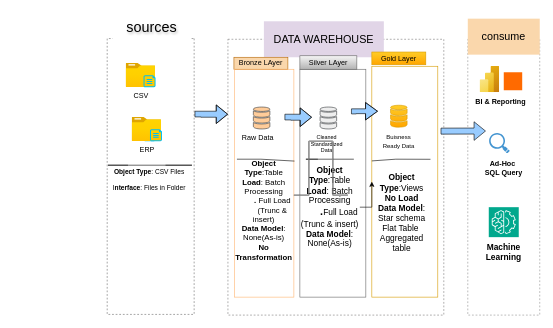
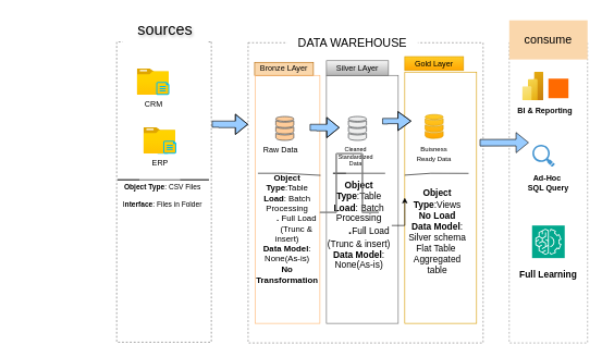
  <mxCell id="0" />
  <mxCell id="1" parent="0" />
  <mxCell id="2" value="" style="rounded=0;whiteSpace=wrap;html=1;rotation=90;fillColor=none;dashed=1;strokeColor=#6A6A6A;" parent="1" vertex="1"><mxGeometry x="20.12" y="221.29" width="460.09" height="145" as="geometry" /></mxCell>
  <mxCell id="3" value="sources" style="rounded=0;whiteSpace=wrap;html=1;fontFamily=Helvetica;fontSize=24;textShadow=1;strokeColor=none;" parent="1" vertex="1"><mxGeometry x="186.5" y="20" width="130" height="51.25" as="geometry" /></mxCell>
  <mxCell id="4" value="" style="rounded=0;whiteSpace=wrap;html=1;fillColor=none;dashed=1;strokeColor=light-dark(#797777, #ededed);" parent="1" vertex="1"><mxGeometry x="379" y="65" width="360" height="460" as="geometry" /></mxCell>
- <mxCell id="5" value="DATA WAREHOUSE" style="rounded=0;whiteSpace=wrap;html=1;strokeColor=none;fontSize=18;fillColor=#e1d5e7;" parent="1" vertex="1"><mxGeometry x="439" y="35" width="200" height="60" as="geometry" /></mxCell>
+ <mxCell id="5" value="DATA WAREHOUSE" style="rounded=0;whiteSpace=wrap;html=1;strokeColor=none;fontSize=18;" parent="1" vertex="1"><mxGeometry x="439" y="35" width="200" height="60" as="geometry" /></mxCell>
  <mxCell id="6" value="" style="rounded=0;whiteSpace=wrap;html=1;fillColor=none;dashed=1;strokeColor=#909090;" parent="1" vertex="1"><mxGeometry x="779" y="65" width="120" height="460" as="geometry" /></mxCell>
  <mxCell id="7" value="consume" style="rounded=0;whiteSpace=wrap;html=1;fontSize=18;strokeColor=none;fillColor=#fad7ac;" parent="1" vertex="1"><mxGeometry x="779" y="30.63" width="120" height="60" as="geometry" /></mxCell>
  <mxCell id="8" value="Bronze LAyer" style="rounded=0;whiteSpace=wrap;html=1;fillColor=#fad7ac;strokeColor=#b46504;align=center;verticalAlign=middle;fontFamily=Helvetica;fontSize=12;fontColor=default;" parent="1" vertex="1"><mxGeometry x="389" y="95" width="90" height="20" as="geometry" /></mxCell>
  <mxCell id="9" value="" style="rounded=0;whiteSpace=wrap;html=1;fillColor=none;strokeColor=#FFB570;" parent="1" vertex="1"><mxGeometry x="390.21" y="115" width="98.79" height="380" as="geometry" /></mxCell>
  <mxCell id="10" value="" style="rounded=0;whiteSpace=wrap;html=1;fillColor=none;strokeColor=#666666;gradientColor=#b3b3b3;" parent="1" vertex="1"><mxGeometry x="499" y="115" width="110" height="380" as="geometry" /></mxCell>
  <mxCell id="11" value="" style="rounded=0;whiteSpace=wrap;html=1;fillColor=none;strokeColor=#d79b00;gradientColor=#ffa500;" parent="1" vertex="1"><mxGeometry x="619" y="110" width="110" height="385" as="geometry" /></mxCell>
  <mxCell id="12" value="Silver LAyer" style="rounded=0;whiteSpace=wrap;html=1;strokeColor=#666666;align=center;verticalAlign=middle;fontFamily=Helvetica;fontSize=12;fillColor=#f5f5f5;gradientColor=#b3b3b3;" parent="1" vertex="1"><mxGeometry x="499" y="92.5" width="95" height="22.5" as="geometry" /></mxCell>
  <mxCell id="13" value="Gold Layer" style="rounded=0;whiteSpace=wrap;html=1;strokeColor=#d79b00;align=center;verticalAlign=middle;fontFamily=Helvetica;fontSize=12;fillColor=#ffcd28;gradientColor=#ffa500;" parent="1" vertex="1"><mxGeometry x="619" y="86.25" width="90" height="21.25" as="geometry" /></mxCell>
- <mxCell id="14" value="CSV" style="image;aspect=fixed;html=1;points=[];align=center;fontSize=12;image=img/lib/azure2/general/Folder_Blank.svg;" parent="1" vertex="1"><mxGeometry x="209" y="105" width="49.29" height="40" as="geometry" /></mxCell>
+ <mxCell id="14" value="CRM" style="image;aspect=fixed;html=1;points=[];align=center;fontSize=12;image=img/lib/azure2/general/Folder_Blank.svg;" parent="1" vertex="1"><mxGeometry x="209" y="105" width="49.29" height="40" as="geometry" /></mxCell>
  <mxCell id="15" value="" style="verticalLabelPosition=bottom;html=1;verticalAlign=top;align=center;strokeColor=none;fillColor=#00BEF2;shape=mxgraph.azure.cloud_services_configuration_file;pointerEvents=1;" parent="1" vertex="1"><mxGeometry x="238.29" y="125" width="20" height="20" as="geometry" /></mxCell>
  <mxCell id="16" value="" style="verticalLabelPosition=bottom;html=1;verticalAlign=top;align=center;strokeColor=none;fillColor=#00BEF2;shape=mxgraph.azure.cloud_services_configuration_file;pointerEvents=1;" parent="1" vertex="1"><mxGeometry x="238.29" y="215" width="20" height="20" as="geometry" /></mxCell>
  <mxCell id="17" value="ERP" style="image;aspect=fixed;html=1;points=[];align=center;fontSize=12;image=img/lib/azure2/general/Folder_Blank.svg;" parent="1" vertex="1"><mxGeometry x="219" y="195" width="49.28" height="40" as="geometry" /></mxCell>
  <mxCell id="18" value="" style="verticalLabelPosition=bottom;html=1;verticalAlign=top;align=center;strokeColor=none;fillColor=#00BEF2;shape=mxgraph.azure.cloud_services_configuration_file;pointerEvents=1;" parent="1" vertex="1"><mxGeometry x="249" y="215" width="20" height="20" as="geometry" /></mxCell>
  <mxCell id="19" value="" style="endArrow=none;html=1;rounded=0;" parent="1" edge="1"><mxGeometry width="50" height="50" relative="1" as="geometry"><mxPoint x="212.39" y="275" as="sourcePoint" /><mxPoint x="274.89" y="275" as="targetPoint" /><Array as="points"><mxPoint x="179" y="275" /><mxPoint x="319" y="275" /></Array></mxGeometry></mxCell>
  <mxCell id="20" value="&lt;b&gt;Object Type&lt;/b&gt;: CSV Files&lt;div&gt;&lt;br&gt;&lt;div&gt;I&lt;b&gt;nterface&lt;/b&gt;: Files in Folder&lt;/div&gt;&lt;/div&gt;" style="text;html=1;align=center;verticalAlign=middle;whiteSpace=wrap;rounded=0;fontSize=11;" parent="1" vertex="1"><mxGeometry x="183.29" y="285" width="130" height="30" as="geometry" /></mxCell>
  <mxCell id="21" value="" style="sketch=0;shadow=0;dashed=0;html=1;strokeColor=#36393d;labelPosition=center;verticalLabelPosition=bottom;verticalAlign=top;outlineConnect=0;align=center;shape=mxgraph.office.databases.database_mini_3;fillColor=#ffcc99;" parent="1" vertex="1"><mxGeometry x="421.41" y="178" width="27.59" height="37" as="geometry" /></mxCell>
  <mxCell id="22" value="" style="sketch=0;shadow=0;dashed=0;html=1;strokeColor=#36393d;labelPosition=center;verticalLabelPosition=bottom;verticalAlign=top;outlineConnect=0;align=center;shape=mxgraph.office.databases.database_mini_3;fillColor=#eeeeee;" parent="1" vertex="1"><mxGeometry x="532.7" y="178" width="27.59" height="37" as="geometry" /></mxCell>
  <mxCell id="23" value="" style="sketch=0;shadow=0;dashed=0;html=1;strokeColor=#d79b00;labelPosition=center;verticalLabelPosition=bottom;verticalAlign=top;outlineConnect=0;align=center;shape=mxgraph.office.databases.database_mini_3;fillColor=#ffcd28;gradientColor=#ffa500;" parent="1" vertex="1"><mxGeometry x="650.2" y="175" width="27.59" height="37" as="geometry" /></mxCell>
  <mxCell id="24" value="" style="shape=flexArrow;endArrow=classic;html=1;rounded=0;fillColor=#99CCFF;" parent="1" edge="1"><mxGeometry width="50" height="50" relative="1" as="geometry"><mxPoint x="329" y="195" as="sourcePoint" /><mxPoint x="379" y="190" as="targetPoint" /><Array as="points"><mxPoint x="329" y="190" /></Array></mxGeometry></mxCell>
  <mxCell id="25" value="" style="shape=flexArrow;endArrow=classic;html=1;rounded=0;fillColor=#99CCFF;" parent="1" edge="1"><mxGeometry width="50" height="50" relative="1" as="geometry"><mxPoint x="479" y="200" as="sourcePoint" /><mxPoint x="519" y="195" as="targetPoint" /><Array as="points"><mxPoint x="479" y="195" /></Array></mxGeometry></mxCell>
  <mxCell id="26" value="" style="shape=flexArrow;endArrow=classic;html=1;rounded=0;fillColor=#99CCFF;width=8;endSize=6.33;" parent="1" edge="1"><mxGeometry width="50" height="50" relative="1" as="geometry"><mxPoint x="589" y="190" as="sourcePoint" /><mxPoint x="629" y="185" as="targetPoint" /><Array as="points"><mxPoint x="589" y="185" /></Array></mxGeometry></mxCell>
  <mxCell id="27" value="" style="shape=flexArrow;endArrow=classic;html=1;rounded=0;fillColor=#99CCFF;exitX=1.044;exitY=0.281;exitDx=0;exitDy=0;exitPerimeter=0;" parent="1" source="11" edge="1"><mxGeometry width="50" height="50" relative="1" as="geometry"><mxPoint x="749" y="190" as="sourcePoint" /><mxPoint x="809" y="218" as="targetPoint" /><Array as="points" /></mxGeometry></mxCell>
  <mxCell id="28" value="Raw Data" style="text;html=1;align=center;verticalAlign=middle;whiteSpace=wrap;rounded=0;" parent="1" vertex="1"><mxGeometry x="399" y="215" width="60" height="30" as="geometry" /></mxCell>
  <mxCell id="29" value="Cleaned Standardized Data" style="text;html=1;align=center;verticalAlign=middle;whiteSpace=wrap;rounded=0;fontSize=9;" parent="1" vertex="1"><mxGeometry x="514" y="225" width="60" height="30" as="geometry" /></mxCell>
  <mxCell id="30" value="&lt;font style=&quot;font-size: 10px;&quot;&gt;Buisness Ready Data&lt;/font&gt;" style="text;html=1;align=center;verticalAlign=middle;whiteSpace=wrap;rounded=0;" parent="1" vertex="1"><mxGeometry x="634" y="220" width="60" height="30" as="geometry" /></mxCell>
  <mxCell id="31" value="" style="endArrow=none;html=1;rounded=0;entryX=1.01;entryY=0.403;entryDx=0;entryDy=0;entryPerimeter=0;" parent="1" target="9" edge="1"><mxGeometry width="50" height="50" relative="1" as="geometry"><mxPoint x="394" y="265" as="sourcePoint" /><mxPoint x="449" y="205" as="targetPoint" /><Array as="points"><mxPoint x="434" y="265" /></Array></mxGeometry></mxCell>
  <mxCell id="32" value="" style="endArrow=none;html=1;rounded=0;" parent="1" edge="1"><mxGeometry width="50" height="50" relative="1" as="geometry"><mxPoint x="529" y="265" as="sourcePoint" /><mxPoint x="589" y="265" as="targetPoint" /><Array as="points"><mxPoint x="509" y="265" /></Array></mxGeometry></mxCell>
  <mxCell id="33" value="" style="endArrow=none;html=1;rounded=0;entryX=0.889;entryY=0.403;entryDx=0;entryDy=0;entryPerimeter=0;exitX=0;exitY=0.41;exitDx=0;exitDy=0;exitPerimeter=0;" parent="1" source="11" target="11" edge="1"><mxGeometry width="50" height="50" relative="1" as="geometry"><mxPoint x="649" y="295" as="sourcePoint" /><mxPoint x="735" y="295" as="targetPoint" /><Array as="points"><mxPoint x="659" y="265" /></Array></mxGeometry></mxCell>
  <mxCell id="34" value="&lt;font&gt;&lt;b&gt;Object Type&lt;/b&gt;:Table&lt;/font&gt;&lt;div&gt;&lt;font&gt;&lt;b&gt;Load&lt;/b&gt;: Batch Processing&lt;/font&gt;&lt;/div&gt;&lt;div&gt;&lt;font&gt;&lt;span style=&quot;white-space: pre;&quot;&gt;&#09;&lt;/span&gt;&lt;b&gt;. &lt;/b&gt;Full Load &lt;span style=&quot;white-space: pre;&quot;&gt;&#09;&lt;/span&gt;(Trunc &amp;amp; insert)&lt;/font&gt;&lt;/div&gt;&lt;div&gt;&lt;font&gt;&lt;b&gt;Data Model&lt;/b&gt;: None(As-is)&lt;/font&gt;&lt;/div&gt;&lt;div&gt;&lt;font&gt;&lt;b&gt;No Transformation&lt;/b&gt;&lt;/font&gt;&lt;/div&gt;" style="text;html=1;align=center;verticalAlign=middle;whiteSpace=wrap;rounded=0;fontSize=13;" parent="1" vertex="1"><mxGeometry x="389" y="305" width="100" height="90" as="geometry" /></mxCell>
  <mxCell id="35" value="" style="edgeStyle=orthogonalEdgeStyle;rounded=0;orthogonalLoop=1;jettySize=auto;html=1;" edge="1" parent="1" source="36" target="11"><mxGeometry relative="1" as="geometry" /></mxCell>
  <mxCell id="36" value="&lt;font&gt;&lt;b&gt;Object Type&lt;/b&gt;:Table&lt;/font&gt;&lt;div&gt;&lt;font&gt;&lt;b&gt;Load&lt;/b&gt;: Batch Processing&lt;/font&gt;&lt;/div&gt;&lt;div&gt;&lt;font&gt;&lt;span style=&quot;white-space: pre;&quot;&gt;&#09;&lt;/span&gt;&lt;b&gt;&lt;font style=&quot;font-size: 18px;&quot;&gt;.&lt;/font&gt;&lt;/b&gt;Full Load (Trunc &amp;amp; insert)&lt;/font&gt;&lt;/div&gt;&lt;div&gt;&lt;font&gt;&lt;b&gt;Data Model&lt;/b&gt;: None(As-is)&lt;/font&gt;&lt;/div&gt;" style="text;html=1;align=center;verticalAlign=middle;whiteSpace=wrap;rounded=0;fontSize=14;" parent="1" vertex="1"><mxGeometry x="499" y="305" width="100" height="80" as="geometry" /></mxCell>
- <mxCell id="37" value="&lt;font&gt;&lt;b&gt;Object Type&lt;/b&gt;:Views&lt;/font&gt;&lt;div&gt;&lt;font&gt;&lt;b&gt;No Load&lt;/b&gt;&lt;/font&gt;&lt;/div&gt;&lt;div&gt;&lt;font&gt;&lt;b&gt;Data Model&lt;/b&gt;: Star schema&lt;/font&gt;&lt;/div&gt;&lt;div&gt;&lt;font&gt;Flat Table&amp;nbsp;&lt;/font&gt;&lt;/div&gt;&lt;div&gt;&lt;font&gt;Aggregated table&lt;/font&gt;&lt;/div&gt;" style="text;html=1;align=center;verticalAlign=middle;whiteSpace=wrap;rounded=0;fontSize=14;" vertex="1" parent="1"><mxGeometry x="619" y="295" width="100" height="120" as="geometry" /></mxCell>
+ <mxCell id="37" value="&lt;font&gt;&lt;b&gt;Object Type&lt;/b&gt;:Views&lt;/font&gt;&lt;div&gt;&lt;font&gt;&lt;b&gt;No Load&lt;/b&gt;&lt;/font&gt;&lt;/div&gt;&lt;div&gt;&lt;font&gt;&lt;b&gt;Data Model&lt;/b&gt;: Silver schema&lt;/font&gt;&lt;/div&gt;&lt;div&gt;&lt;font&gt;Flat Table&amp;nbsp;&lt;/font&gt;&lt;/div&gt;&lt;div&gt;&lt;font&gt;Aggregated table&lt;/font&gt;&lt;/div&gt;" style="text;html=1;align=center;verticalAlign=middle;whiteSpace=wrap;rounded=0;fontSize=14;" vertex="1" parent="1"><mxGeometry x="619" y="295" width="100" height="120" as="geometry" /></mxCell>
  <mxCell id="38" value="" style="image;aspect=fixed;html=1;points=[];align=center;fontSize=12;image=img/lib/azure2/analytics/Power_BI_Embedded.svg;" vertex="1" parent="1"><mxGeometry x="799" y="110" width="33" height="44" as="geometry" /></mxCell>
  <mxCell id="39" value="" style="pointerEvents=1;verticalLabelPosition=bottom;shadow=0;dashed=0;align=center;html=1;verticalAlign=top;shape=mxgraph.electrical.waveforms.pulse_1;" vertex="1" parent="1"><mxGeometry x="489" y="235" width="90" height="90" as="geometry" /></mxCell>
  <mxCell id="40" value="" style="pointerEvents=1;verticalLabelPosition=bottom;shadow=0;dashed=0;align=center;html=1;verticalAlign=top;shape=mxgraph.electrical.waveforms.pulse_1;" vertex="1" parent="1"><mxGeometry x="489" y="235" width="90" height="90" as="geometry" /></mxCell>
  <mxCell id="41" value="" style="pointerEvents=1;verticalLabelPosition=bottom;shadow=0;dashed=0;align=center;html=1;verticalAlign=top;shape=mxgraph.electrical.waveforms.pulse_1;fontColor=#FFFFFF;strokeColor=#F6F6F6;fillColor=default;" vertex="1" parent="1"><mxGeometry x="489" y="235" width="90" height="90" as="geometry" /></mxCell>
  <mxCell id="42" value="" style="points=[];aspect=fixed;html=1;align=center;shadow=0;dashed=0;fillColor=#FF6A00;strokeColor=none;shape=mxgraph.alibaba_cloud.nlp-automl;" vertex="1" parent="1"><mxGeometry x="839" y="120" width="30.76" height="30" as="geometry" /></mxCell>
  <mxCell id="43" value="&lt;b&gt;BI &amp;amp; Reporting&lt;/b&gt;" style="text;html=1;align=center;verticalAlign=middle;whiteSpace=wrap;rounded=0;" vertex="1" parent="1"><mxGeometry x="779" y="155" width="110" height="30" as="geometry" /></mxCell>
  <mxCell id="44" value="" style="shadow=0;dashed=0;html=1;strokeColor=none;fillColor=#4495D1;labelPosition=center;verticalLabelPosition=bottom;verticalAlign=top;align=center;outlineConnect=0;shape=mxgraph.veeam.magnifying_glass;pointerEvents=1;" vertex="1" parent="1"><mxGeometry x="814.56" y="221.29" width="34.44" height="33.71" as="geometry" /></mxCell>
  <mxCell id="45" value="&lt;b&gt;Ad-Hoc&amp;nbsp;&lt;/b&gt;&lt;div&gt;&lt;b&gt;SQL Query&lt;/b&gt;&lt;/div&gt;" style="text;html=1;align=center;verticalAlign=middle;whiteSpace=wrap;rounded=0;" vertex="1" parent="1"><mxGeometry x="789" y="265" width="100" height="30" as="geometry" /></mxCell>
  <mxCell id="46" value="" style="sketch=0;points=[[0,0,0],[0.25,0,0],[0.5,0,0],[0.75,0,0],[1,0,0],[0,1,0],[0.25,1,0],[0.5,1,0],[0.75,1,0],[1,1,0],[0,0.25,0],[0,0.5,0],[0,0.75,0],[1,0.25,0],[1,0.5,0],[1,0.75,0]];outlineConnect=0;fontColor=#232F3E;fillColor=#01A88D;strokeColor=#ffffff;dashed=0;verticalLabelPosition=bottom;verticalAlign=top;align=center;html=1;fontSize=12;fontStyle=0;aspect=fixed;shape=mxgraph.aws4.resourceIcon;resIcon=mxgraph.aws4.machine_learning;" vertex="1" parent="1"><mxGeometry x="814" y="345" width="50" height="50" as="geometry" /></mxCell>
- <mxCell id="47" value="&lt;b&gt;&lt;font style=&quot;font-size: 14px;&quot;&gt;Machine &lt;font style=&quot;&quot;&gt;Learning&lt;/font&gt;&lt;/font&gt;&lt;/b&gt;" style="text;html=1;align=center;verticalAlign=middle;whiteSpace=wrap;rounded=0;" vertex="1" parent="1"><mxGeometry x="789" y="405" width="100" height="30" as="geometry" /></mxCell>
+ <mxCell id="47" value="&lt;b&gt;&lt;font style=&quot;font-size: 14px;&quot;&gt;Full &lt;font style=&quot;&quot;&gt;Learning&lt;/font&gt;&lt;/font&gt;&lt;/b&gt;" style="text;html=1;align=center;verticalAlign=middle;whiteSpace=wrap;rounded=0;" vertex="1" parent="1"><mxGeometry x="789" y="405" width="100" height="30" as="geometry" /></mxCell>
